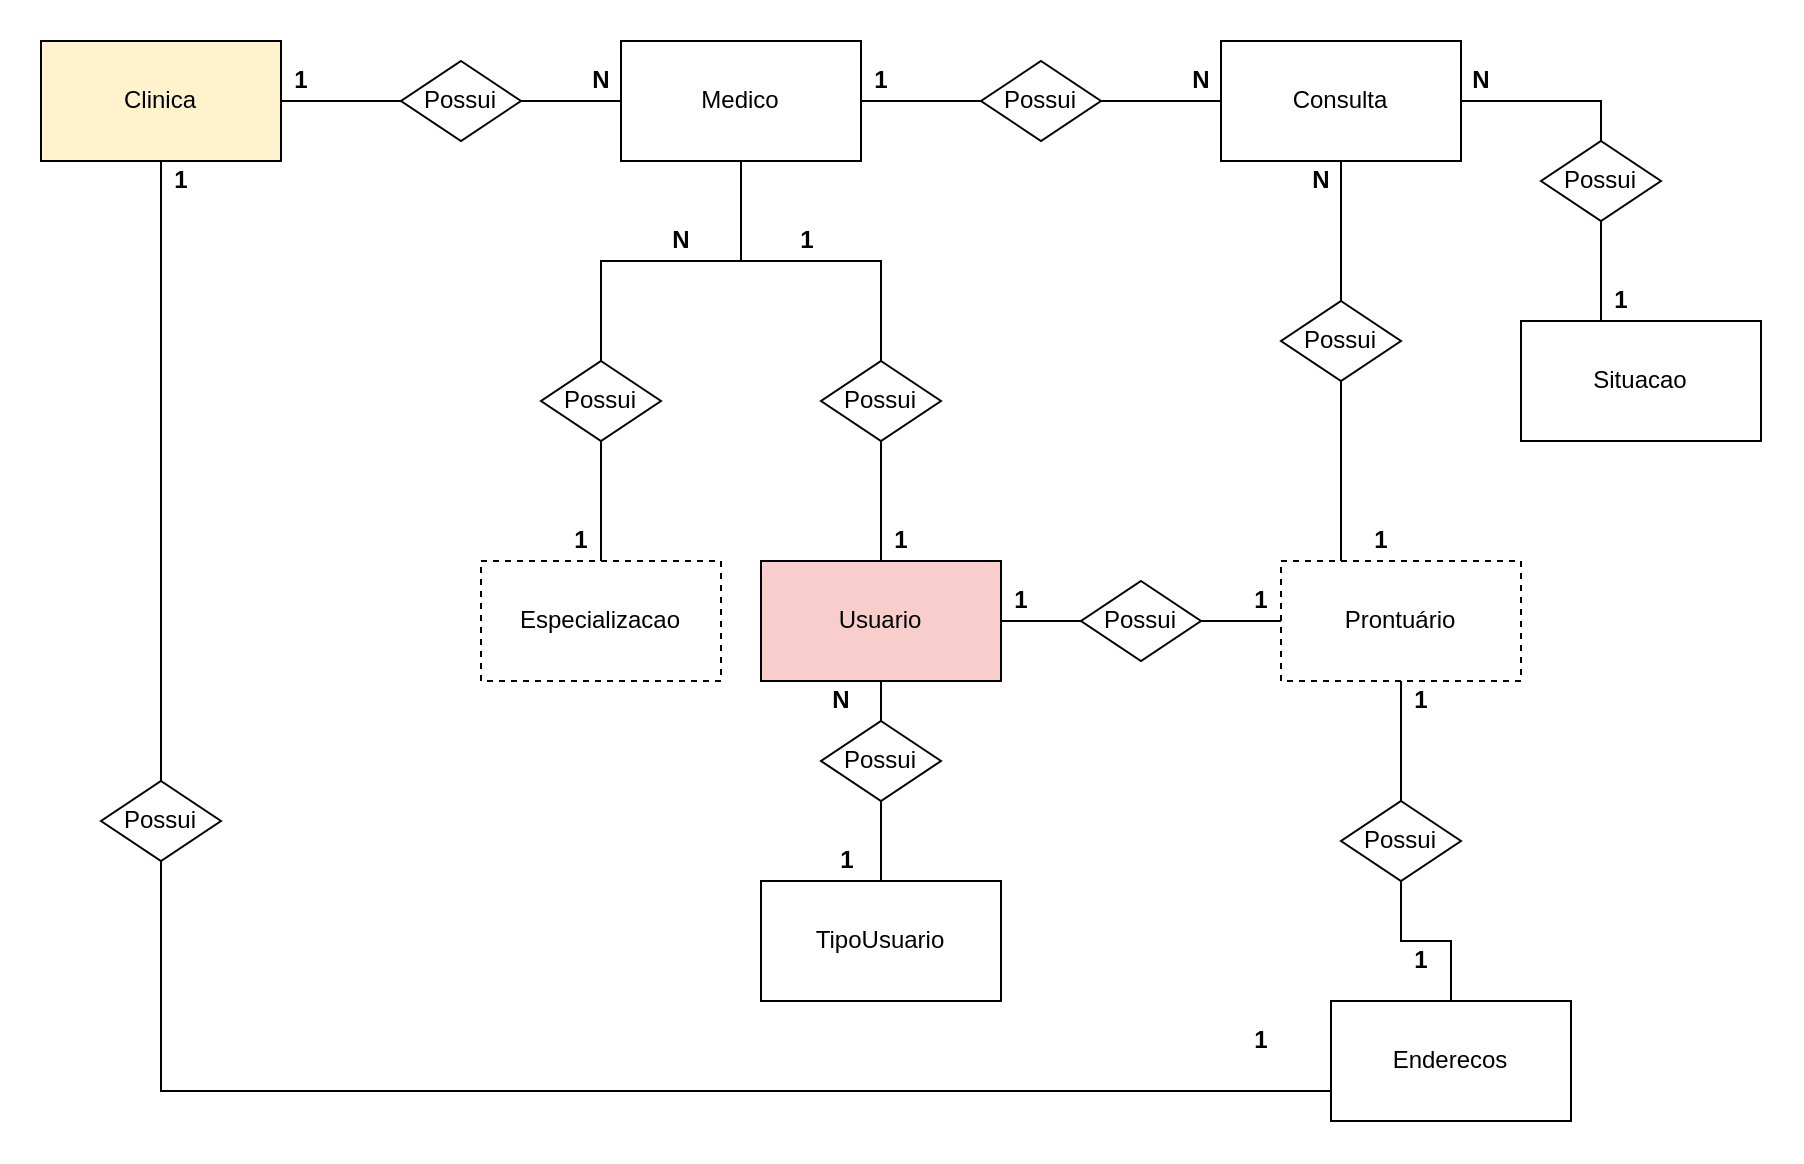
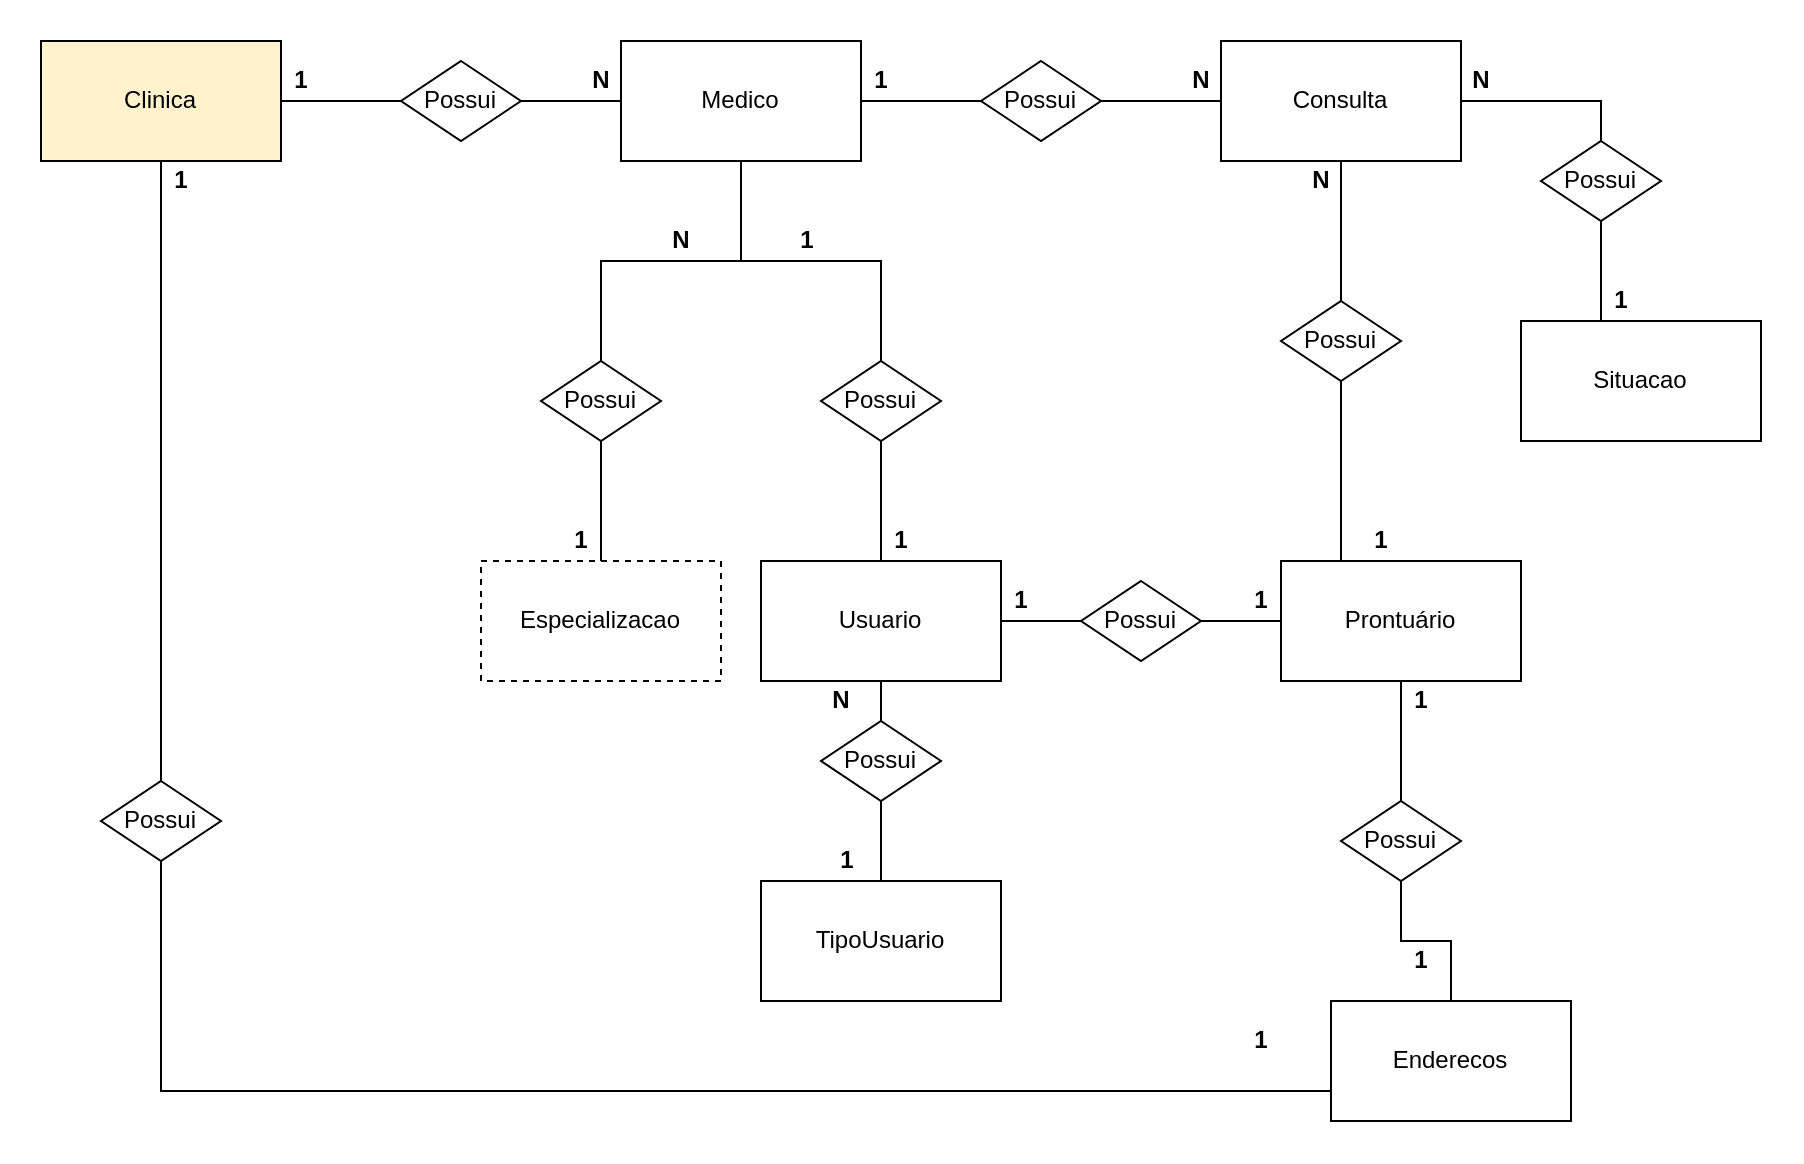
  <mxCell id="0" />
  <mxCell id="1" parent="0" />
  <mxCell id="2" style="edgeStyle=orthogonalEdgeStyle;rounded=0;orthogonalLoop=1;jettySize=auto;html=1;endArrow=none;endFill=0;" parent="1" source="4" target="18" edge="1"><mxGeometry relative="1" as="geometry" /></mxCell>
  <mxCell id="3" style="edgeStyle=orthogonalEdgeStyle;rounded=0;orthogonalLoop=1;jettySize=auto;html=1;entryX=0.5;entryY=0;entryDx=0;entryDy=0;endArrow=none;endFill=0;" edge="1" parent="1" source="4" target="57"><mxGeometry relative="1" as="geometry" /></mxCell>
  <mxCell id="4" value="Clinica" style="rounded=0;whiteSpace=wrap;html=1;fillColor=#fff2cc;" parent="1" vertex="1"><mxGeometry x="20" y="20" width="120" height="60" as="geometry" /></mxCell>
  <mxCell id="5" style="edgeStyle=orthogonalEdgeStyle;rounded=0;orthogonalLoop=1;jettySize=auto;html=1;entryX=0;entryY=0.5;entryDx=0;entryDy=0;endArrow=none;endFill=0;" parent="1" source="8" target="20" edge="1"><mxGeometry relative="1" as="geometry" /></mxCell>
  <mxCell id="6" style="edgeStyle=orthogonalEdgeStyle;rounded=0;orthogonalLoop=1;jettySize=auto;html=1;endArrow=none;endFill=0;" parent="1" source="8" target="26" edge="1"><mxGeometry relative="1" as="geometry" /></mxCell>
  <mxCell id="7" style="edgeStyle=orthogonalEdgeStyle;rounded=0;orthogonalLoop=1;jettySize=auto;html=1;endArrow=none;endFill=0;" parent="1" source="8" target="24" edge="1"><mxGeometry relative="1" as="geometry" /></mxCell>
  <mxCell id="8" value="Medico" style="rounded=0;whiteSpace=wrap;html=1;" parent="1" vertex="1"><mxGeometry x="310" y="20" width="120" height="60" as="geometry" /></mxCell>
  <mxCell id="9" style="edgeStyle=orthogonalEdgeStyle;rounded=0;orthogonalLoop=1;jettySize=auto;html=1;endArrow=none;endFill=0;" parent="1" source="11" target="22" edge="1"><mxGeometry relative="1" as="geometry" /></mxCell>
  <mxCell id="10" style="edgeStyle=orthogonalEdgeStyle;rounded=0;orthogonalLoop=1;jettySize=auto;html=1;entryX=0.5;entryY=0;entryDx=0;entryDy=0;endArrow=none;endFill=0;" parent="1" source="11" target="50" edge="1"><mxGeometry relative="1" as="geometry" /></mxCell>
  <mxCell id="11" value="Consulta" style="rounded=0;whiteSpace=wrap;html=1;" parent="1" vertex="1"><mxGeometry x="610" y="20" width="120" height="60" as="geometry" /></mxCell>
  <mxCell id="12" style="edgeStyle=orthogonalEdgeStyle;rounded=0;orthogonalLoop=1;jettySize=auto;html=1;entryX=0.5;entryY=0;entryDx=0;entryDy=0;endArrow=none;endFill=0;" edge="1" parent="1" source="13" target="55"><mxGeometry relative="1" as="geometry" /></mxCell>
- <mxCell id="13" value="Prontuário" style="rounded=0;whiteSpace=wrap;html=1;dashed=1;" parent="1" vertex="1"><mxGeometry x="640" y="280" width="120" height="60" as="geometry" /></mxCell>
+ <mxCell id="13" value="Prontuário" style="rounded=0;whiteSpace=wrap;html=1;" parent="1" vertex="1"><mxGeometry x="640" y="280" width="120" height="60" as="geometry" /></mxCell>
  <mxCell id="14" value="Especializacao" style="rounded=0;whiteSpace=wrap;html=1;dashed=1;" parent="1" vertex="1"><mxGeometry x="240" y="280" width="120" height="60" as="geometry" /></mxCell>
  <mxCell id="15" style="edgeStyle=orthogonalEdgeStyle;rounded=0;orthogonalLoop=1;jettySize=auto;html=1;entryX=0.5;entryY=0;entryDx=0;entryDy=0;endArrow=none;endFill=0;" parent="1" source="16" target="44" edge="1"><mxGeometry relative="1" as="geometry" /></mxCell>
- <mxCell id="16" value="Usuario" style="rounded=0;whiteSpace=wrap;html=1;fillColor=#f8cecc;" parent="1" vertex="1"><mxGeometry x="380" y="280" width="120" height="60" as="geometry" /></mxCell>
+ <mxCell id="16" value="Usuario" style="rounded=0;whiteSpace=wrap;html=1;" parent="1" vertex="1"><mxGeometry x="380" y="280" width="120" height="60" as="geometry" /></mxCell>
  <mxCell id="17" style="edgeStyle=orthogonalEdgeStyle;rounded=0;orthogonalLoop=1;jettySize=auto;html=1;entryX=0;entryY=0.5;entryDx=0;entryDy=0;endArrow=none;endFill=0;" parent="1" source="18" target="8" edge="1"><mxGeometry relative="1" as="geometry" /></mxCell>
  <mxCell id="18" value="Possui" style="rhombus;whiteSpace=wrap;html=1;" parent="1" vertex="1"><mxGeometry x="200" y="30" width="60" height="40" as="geometry" /></mxCell>
  <mxCell id="19" style="edgeStyle=orthogonalEdgeStyle;rounded=0;orthogonalLoop=1;jettySize=auto;html=1;endArrow=none;endFill=0;" parent="1" source="20" target="11" edge="1"><mxGeometry relative="1" as="geometry" /></mxCell>
  <mxCell id="20" value="Possui" style="rhombus;whiteSpace=wrap;html=1;" parent="1" vertex="1"><mxGeometry x="490" y="30" width="60" height="40" as="geometry" /></mxCell>
  <mxCell id="21" style="edgeStyle=orthogonalEdgeStyle;rounded=0;orthogonalLoop=1;jettySize=auto;html=1;endArrow=none;endFill=0;" parent="1" source="22" target="13" edge="1"><mxGeometry relative="1" as="geometry"><Array as="points"><mxPoint x="670" y="260" /><mxPoint x="670" y="260" /></Array></mxGeometry></mxCell>
  <mxCell id="22" value="Possui" style="rhombus;whiteSpace=wrap;html=1;" parent="1" vertex="1"><mxGeometry x="640" y="150" width="60" height="40" as="geometry" /></mxCell>
  <mxCell id="23" style="edgeStyle=orthogonalEdgeStyle;rounded=0;orthogonalLoop=1;jettySize=auto;html=1;endArrow=none;endFill=0;" parent="1" source="24" target="16" edge="1"><mxGeometry relative="1" as="geometry" /></mxCell>
  <mxCell id="24" value="Possui" style="rhombus;whiteSpace=wrap;html=1;" parent="1" vertex="1"><mxGeometry x="410" y="180" width="60" height="40" as="geometry" /></mxCell>
  <mxCell id="25" style="edgeStyle=orthogonalEdgeStyle;rounded=0;orthogonalLoop=1;jettySize=auto;html=1;endArrow=none;endFill=0;" parent="1" source="26" target="14" edge="1"><mxGeometry relative="1" as="geometry" /></mxCell>
  <mxCell id="26" value="Possui" style="rhombus;whiteSpace=wrap;html=1;" parent="1" vertex="1"><mxGeometry x="270" y="180" width="60" height="40" as="geometry" /></mxCell>
  <mxCell id="27" style="edgeStyle=orthogonalEdgeStyle;rounded=0;orthogonalLoop=1;jettySize=auto;html=1;endArrow=none;endFill=0;" parent="1" source="29" target="13" edge="1"><mxGeometry relative="1" as="geometry" /></mxCell>
  <mxCell id="28" style="edgeStyle=orthogonalEdgeStyle;rounded=0;orthogonalLoop=1;jettySize=auto;html=1;entryX=1;entryY=0.5;entryDx=0;entryDy=0;endArrow=none;endFill=0;" parent="1" source="29" target="16" edge="1"><mxGeometry relative="1" as="geometry" /></mxCell>
  <mxCell id="29" value="Possui" style="rhombus;whiteSpace=wrap;html=1;" parent="1" vertex="1"><mxGeometry x="540" y="290" width="60" height="40" as="geometry" /></mxCell>
  <mxCell id="30" value="&lt;b&gt;1&lt;/b&gt;" style="text;html=1;align=center;verticalAlign=middle;resizable=0;points=[];autosize=1;" parent="1" vertex="1"><mxGeometry x="140" y="30" width="20" height="20" as="geometry" /></mxCell>
  <mxCell id="31" value="&lt;b&gt;N&lt;/b&gt;" style="text;html=1;align=center;verticalAlign=middle;resizable=0;points=[];autosize=1;" parent="1" vertex="1"><mxGeometry x="290" y="30" width="20" height="20" as="geometry" /></mxCell>
  <mxCell id="32" value="&lt;b&gt;1&lt;/b&gt;" style="text;html=1;align=center;verticalAlign=middle;resizable=0;points=[];autosize=1;" parent="1" vertex="1"><mxGeometry x="430" y="30" width="20" height="20" as="geometry" /></mxCell>
  <mxCell id="33" value="&lt;b&gt;N&lt;/b&gt;" style="text;html=1;align=center;verticalAlign=middle;resizable=0;points=[];autosize=1;" parent="1" vertex="1"><mxGeometry x="590" y="30" width="20" height="20" as="geometry" /></mxCell>
  <mxCell id="34" value="&lt;b&gt;1&lt;/b&gt;" style="text;html=1;align=center;verticalAlign=middle;resizable=0;points=[];autosize=1;" parent="1" vertex="1"><mxGeometry x="680" y="260" width="20" height="20" as="geometry" /></mxCell>
  <mxCell id="35" value="&lt;b&gt;N&lt;/b&gt;" style="text;html=1;align=center;verticalAlign=middle;resizable=0;points=[];autosize=1;" parent="1" vertex="1"><mxGeometry x="650" y="80" width="20" height="20" as="geometry" /></mxCell>
  <mxCell id="36" value="&lt;b&gt;1&lt;/b&gt;" style="text;html=1;align=center;verticalAlign=middle;resizable=0;points=[];autosize=1;" parent="1" vertex="1"><mxGeometry x="620" y="290" width="20" height="20" as="geometry" /></mxCell>
  <mxCell id="37" value="&lt;b&gt;1&lt;/b&gt;" style="text;html=1;align=center;verticalAlign=middle;resizable=0;points=[];autosize=1;" parent="1" vertex="1"><mxGeometry x="500" y="290" width="20" height="20" as="geometry" /></mxCell>
  <mxCell id="38" value="&lt;b&gt;1&lt;/b&gt;" style="text;html=1;align=center;verticalAlign=middle;resizable=0;points=[];autosize=1;" parent="1" vertex="1"><mxGeometry x="393" y="110" width="20" height="20" as="geometry" /></mxCell>
  <mxCell id="39" value="&lt;b&gt;1&lt;/b&gt;" style="text;html=1;align=center;verticalAlign=middle;resizable=0;points=[];autosize=1;" parent="1" vertex="1"><mxGeometry x="440" y="260" width="20" height="20" as="geometry" /></mxCell>
  <mxCell id="40" value="&lt;b&gt;1&lt;/b&gt;" style="text;html=1;align=center;verticalAlign=middle;resizable=0;points=[];autosize=1;" parent="1" vertex="1"><mxGeometry x="280" y="260" width="20" height="20" as="geometry" /></mxCell>
  <mxCell id="41" value="&lt;b&gt;N&lt;/b&gt;" style="text;html=1;align=center;verticalAlign=middle;resizable=0;points=[];autosize=1;" parent="1" vertex="1"><mxGeometry x="330" y="110" width="20" height="20" as="geometry" /></mxCell>
  <mxCell id="42" value="TipoUsuario" style="rounded=0;whiteSpace=wrap;html=1;" parent="1" vertex="1"><mxGeometry x="380" y="440" width="120" height="60" as="geometry" /></mxCell>
  <mxCell id="43" style="edgeStyle=orthogonalEdgeStyle;rounded=0;orthogonalLoop=1;jettySize=auto;html=1;endArrow=none;endFill=0;" parent="1" source="44" target="42" edge="1"><mxGeometry relative="1" as="geometry" /></mxCell>
  <mxCell id="44" value="Possui" style="rhombus;whiteSpace=wrap;html=1;" parent="1" vertex="1"><mxGeometry x="410" y="360" width="60" height="40" as="geometry" /></mxCell>
  <mxCell id="45" value="&lt;b&gt;N&lt;/b&gt;" style="text;html=1;align=center;verticalAlign=middle;resizable=0;points=[];autosize=1;" parent="1" vertex="1"><mxGeometry x="410" y="340" width="20" height="20" as="geometry" /></mxCell>
  <mxCell id="46" value="&lt;b&gt;1&lt;/b&gt;" style="text;html=1;align=center;verticalAlign=middle;resizable=0;points=[];autosize=1;" parent="1" vertex="1"><mxGeometry x="413" y="420" width="20" height="20" as="geometry" /></mxCell>
  <mxCell id="47" value="Situacao" style="rounded=0;whiteSpace=wrap;html=1;" parent="1" vertex="1"><mxGeometry x="760" y="160" width="120" height="60" as="geometry" /></mxCell>
  <mxCell id="48" style="edgeStyle=orthogonalEdgeStyle;rounded=0;orthogonalLoop=1;jettySize=auto;html=1;exitX=0.5;exitY=1;exitDx=0;exitDy=0;endArrow=none;endFill=0;" parent="1" source="44" target="44" edge="1"><mxGeometry relative="1" as="geometry" /></mxCell>
  <mxCell id="49" style="edgeStyle=orthogonalEdgeStyle;rounded=0;orthogonalLoop=1;jettySize=auto;html=1;endArrow=none;endFill=0;" parent="1" source="50" target="47" edge="1"><mxGeometry relative="1" as="geometry"><Array as="points"><mxPoint x="800" y="150" /><mxPoint x="800" y="150" /></Array></mxGeometry></mxCell>
  <mxCell id="50" value="Possui" style="rhombus;whiteSpace=wrap;html=1;" parent="1" vertex="1"><mxGeometry x="770" y="70" width="60" height="40" as="geometry" /></mxCell>
  <mxCell id="51" value="&lt;b&gt;1&lt;/b&gt;" style="text;html=1;align=center;verticalAlign=middle;resizable=0;points=[];autosize=1;" parent="1" vertex="1"><mxGeometry x="800" y="140" width="20" height="20" as="geometry" /></mxCell>
  <mxCell id="52" value="&lt;b&gt;N&lt;/b&gt;" style="text;html=1;align=center;verticalAlign=middle;resizable=0;points=[];autosize=1;" parent="1" vertex="1"><mxGeometry x="730" y="30" width="20" height="20" as="geometry" /></mxCell>
  <mxCell id="53" value="Enderecos" style="rounded=0;whiteSpace=wrap;html=1;" vertex="1" parent="1"><mxGeometry x="665" y="500" width="120" height="60" as="geometry" /></mxCell>
  <mxCell id="54" style="edgeStyle=orthogonalEdgeStyle;rounded=0;orthogonalLoop=1;jettySize=auto;html=1;endArrow=none;endFill=0;" edge="1" parent="1" source="55" target="53"><mxGeometry relative="1" as="geometry" /></mxCell>
  <mxCell id="55" value="Possui" style="rhombus;whiteSpace=wrap;html=1;" vertex="1" parent="1"><mxGeometry x="670" y="400" width="60" height="40" as="geometry" /></mxCell>
  <mxCell id="56" style="edgeStyle=orthogonalEdgeStyle;rounded=0;orthogonalLoop=1;jettySize=auto;html=1;entryX=0;entryY=0.75;entryDx=0;entryDy=0;endArrow=none;endFill=0;exitX=0.5;exitY=1;exitDx=0;exitDy=0;" edge="1" parent="1" source="57" target="53"><mxGeometry relative="1" as="geometry" /></mxCell>
  <mxCell id="57" value="Possui" style="rhombus;whiteSpace=wrap;html=1;" vertex="1" parent="1"><mxGeometry x="50" y="390" width="60" height="40" as="geometry" /></mxCell>
  <mxCell id="58" value="&lt;b&gt;1&lt;/b&gt;" style="text;html=1;align=center;verticalAlign=middle;resizable=0;points=[];autosize=1;" vertex="1" parent="1"><mxGeometry x="700" y="340" width="20" height="20" as="geometry" /></mxCell>
  <mxCell id="59" value="&lt;b&gt;1&lt;/b&gt;" style="text;html=1;align=center;verticalAlign=middle;resizable=0;points=[];autosize=1;" vertex="1" parent="1"><mxGeometry x="700" y="470" width="20" height="20" as="geometry" /></mxCell>
  <mxCell id="60" value="&lt;b&gt;1&lt;/b&gt;" style="text;html=1;align=center;verticalAlign=middle;resizable=0;points=[];autosize=1;" vertex="1" parent="1"><mxGeometry x="620" y="510" width="20" height="20" as="geometry" /></mxCell>
  <mxCell id="61" value="&lt;b&gt;1&lt;/b&gt;" style="text;html=1;align=center;verticalAlign=middle;resizable=0;points=[];autosize=1;" vertex="1" parent="1"><mxGeometry x="80" y="80" width="20" height="20" as="geometry" /></mxCell>
